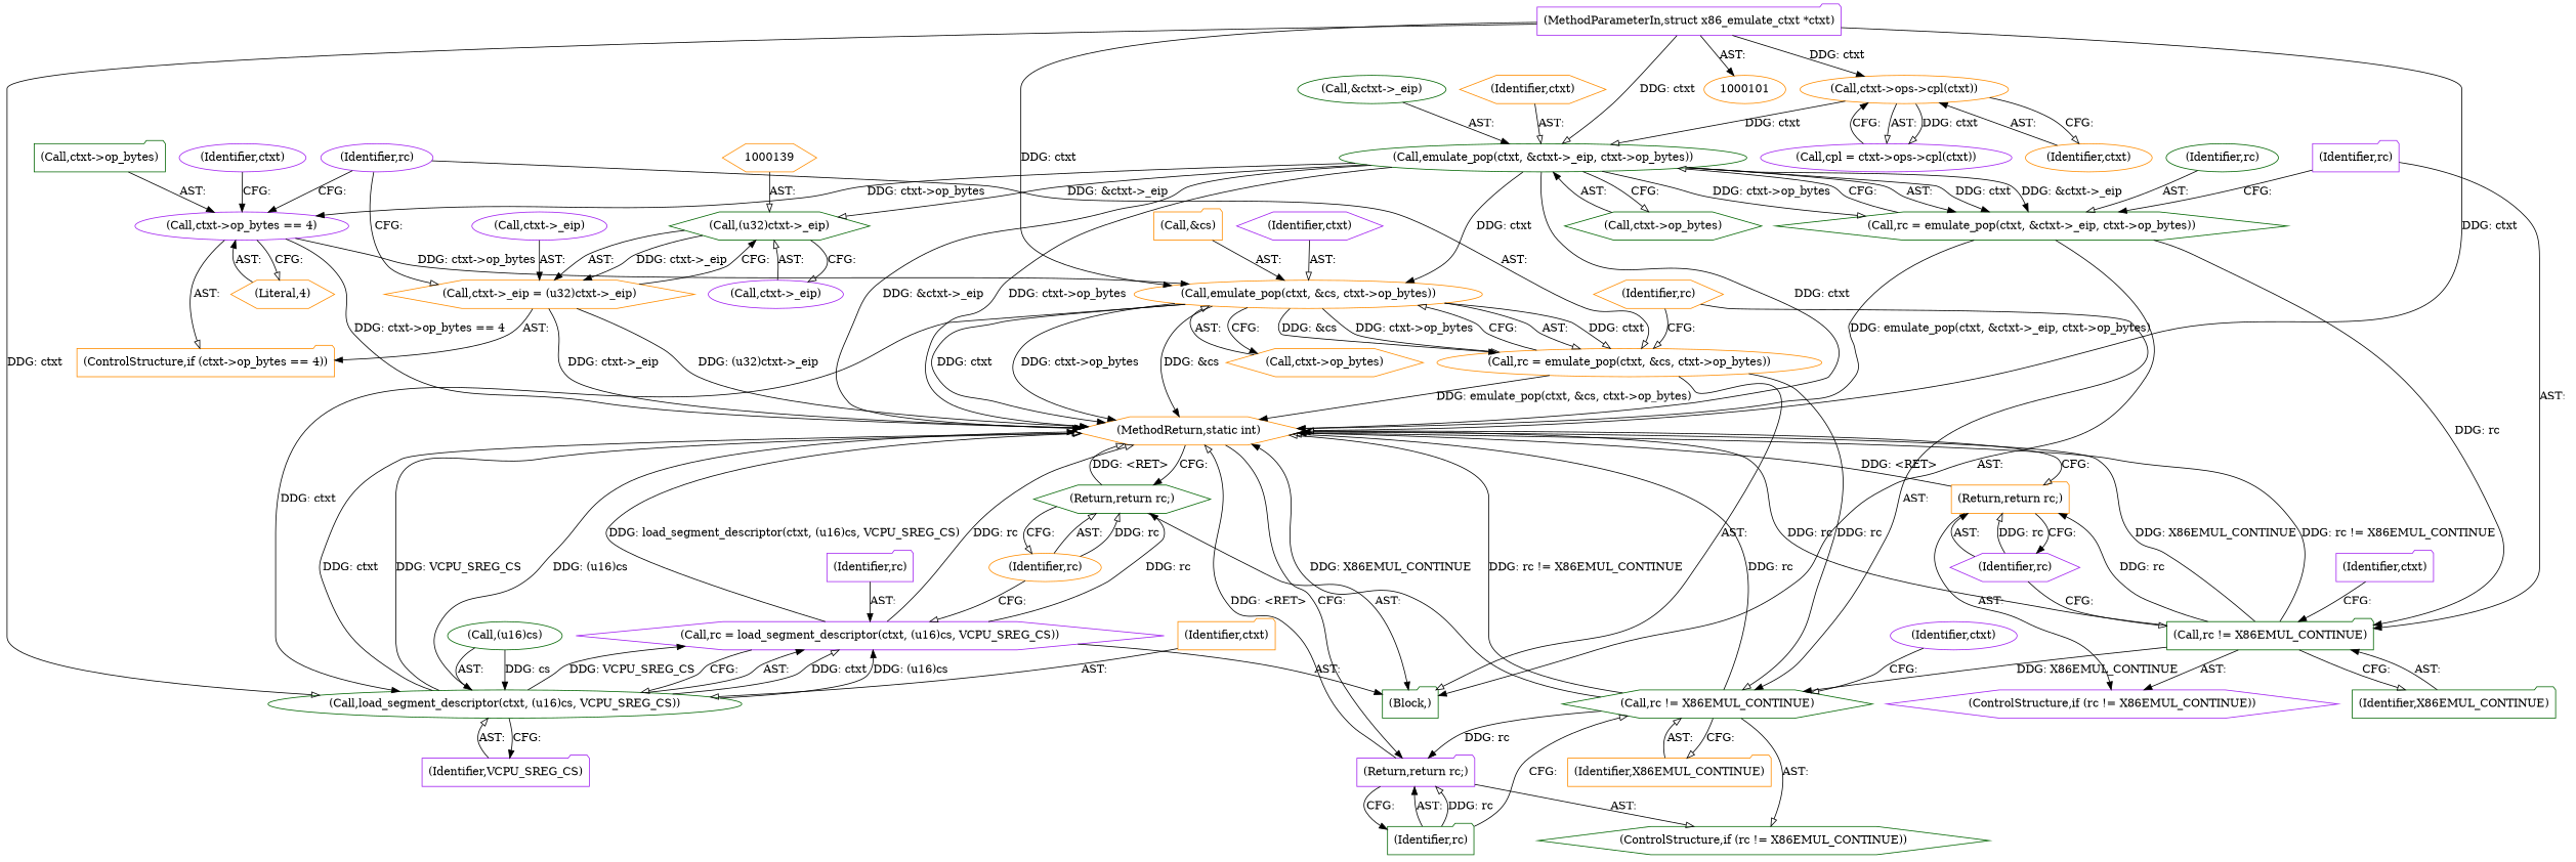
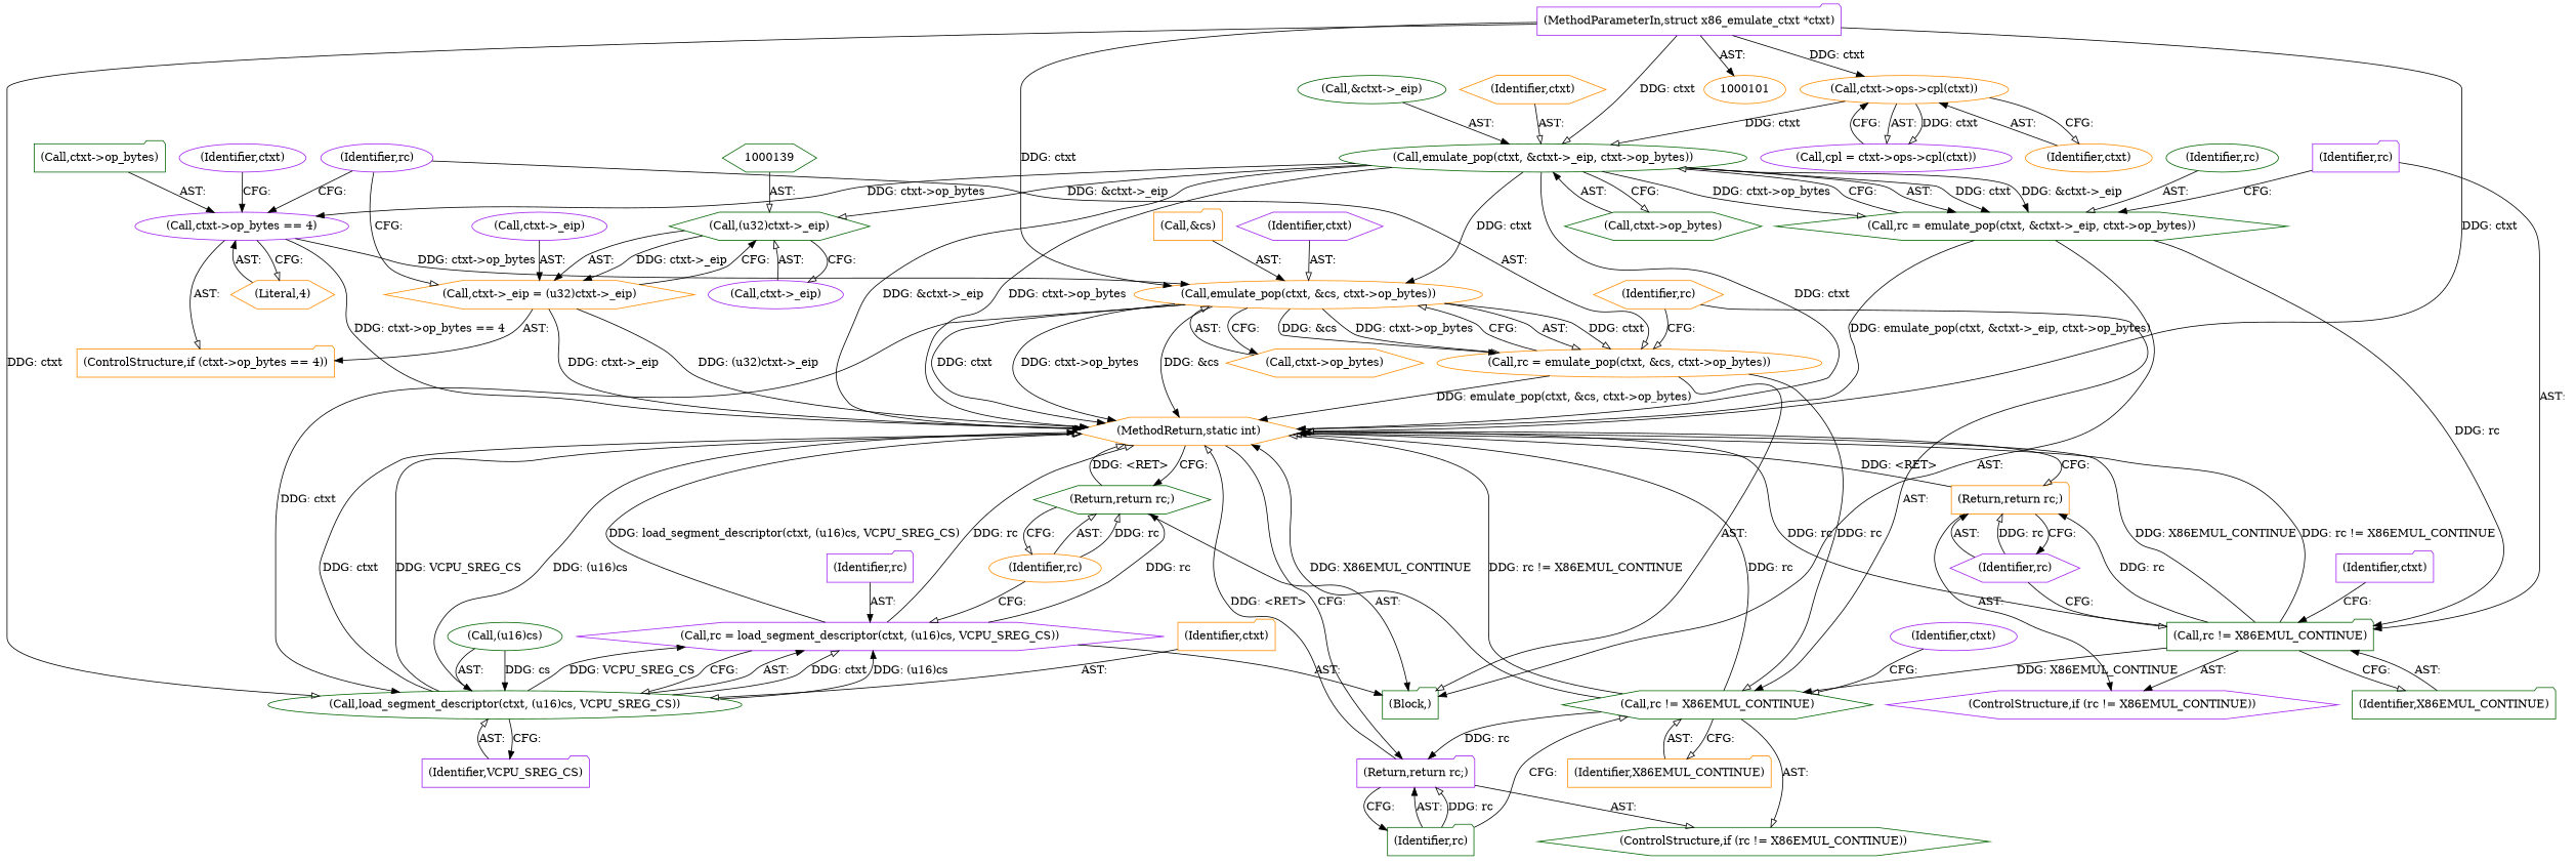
  digraph {
    node [color=darkorange shape=ellipse]
    edge [arrowhead=normal]
    n1 [color=darkgreen label="(Call,emulate_pop(ctxt, &ctxt->_eip, ctxt->op_bytes))"]
    n2 [color=darkgreen label="(Call,rc = emulate_pop(ctxt, &ctxt->_eip, ctxt->op_bytes))" shape=hexagon]
    n3 [color=purple label="(Call,ctxt->op_bytes == 4)"]
    n4 [label="(Call,emulate_pop(ctxt, &cs, ctxt->op_bytes))"]
    n5 [color=darkgreen label="(Call,(u32)ctxt->_eip)" shape=hexagon]
    n6 [color=darkgreen label="(Call,ctxt->op_bytes)" shape=hexagon]
    n7 [label="(MethodReturn,static int)" shape=hexagon]
    n8 [color=darkgreen label="(Call,rc != X86EMUL_CONTINUE)" shape=folder]
    n9 [color=darkgreen label="(Block,)" shape=folder]
    n10 [label="(Literal,4)" shape=hexagon]
    n11 [label="(ControlStructure,if (ctxt->op_bytes == 4))" shape=folder]
    n12 [color=darkgreen label="(Call,load_segment_descriptor(ctxt, (u16)cs, VCPU_SREG_CS))"]
    n13 [label="(Call,rc = emulate_pop(ctxt, &cs, ctxt->op_bytes))"]
    n14 [label="(Call,ctxt->op_bytes)" shape=hexagon]
    n15 [label="(Call,ctxt->_eip = (u32)ctxt->_eip)" shape=hexagon]
    n16 [color=purple label="(Call,ctxt->_eip)"]
    n17 [label="(Return,return rc;)" shape=folder]
    n18 [color=purple label="(Return,return rc;)" shape=folder]
    n19 [color=darkgreen label="(Return,return rc;)" shape=hexagon]
    n20 [label="(Call,ctxt->ops->cpl(ctxt))"]
    n21 [color=purple label="(Call,cpl = ctxt->ops->cpl(ctxt))"]
    n22 [label="(Identifier,ctxt)"]
    n23 [color=purple label="(MethodParameterIn,struct x86_emulate_ctxt *ctxt)" shape=folder]
    1000101
    n25 [color=purple label="(Call,rc = load_segment_descriptor(ctxt, (u16)cs, VCPU_SREG_CS))" shape=hexagon]
    n26 [color=purple label="(Identifier,VCPU_SREG_CS)" shape=folder]
    n27 [color=darkgreen label="(Call,rc != X86EMUL_CONTINUE)" shape=hexagon]
    n28 [color=darkgreen label="(Identifier,X86EMUL_CONTINUE)" shape=folder]
    n29 [color=purple label="(ControlStructure,if (rc != X86EMUL_CONTINUE))" shape=hexagon]
    n30 [color=purple label="(Identifier,rc)" shape=hexagon]
    n31 [label="(Identifier,X86EMUL_CONTINUE)" shape=folder]
    n32 [color=darkgreen label="(ControlStructure,if (rc != X86EMUL_CONTINUE))" shape=hexagon]
    n33 [color=darkgreen label="(Identifier,rc)" shape=folder]
    n34 [label="(Identifier,rc)"]
    n35 [color=purple label="(Identifier,ctxt)"]
    n36 [label="(Call,&cs)" shape=folder]
    n37 [color=darkgreen label="(Call,(u16)cs)"]
    n38 [color=purple label="(Identifier,rc)" shape=folder]
    n39 [color=darkgreen label="(Call,ctxt->op_bytes)" shape=folder]
    n40 [label="(Identifier,ctxt)" shape=folder]
    n41 [color=purple label="(Identifier,ctxt)"]
    n42 [color=purple label="(Identifier,ctxt)" shape=folder]
    n43 [color=purple label="(Identifier,rc)"]
    n44 [color=purple label="(Call,ctxt->_eip)"]
    n45 [color=purple label="(Identifier,ctxt)" shape=hexagon]
    n46 [color=darkgreen label="(Identifier,rc)"]
    n47 [color=purple label="(Identifier,rc)" shape=folder]
    n48 [color=darkgreen label="(Call,&ctxt->_eip)"]
    n49 [label="(Identifier,rc)" shape=hexagon]
    n50 [label="(Identifier,ctxt)" shape=hexagon]
-   1000139 [shape=hexagon]
+   1000139 [color=darkgreen shape=hexagon]
    n1 -> n2 [label="AST: "]
    n1 -> n2 [label="DDG: ctxt"]
    n1 -> n2 [label="DDG: &ctxt->_eip"]
    n1 -> n2 [arrowhead=onormal label="DDG: ctxt->op_bytes"]
    n1 -> n3 [label="DDG: ctxt->op_bytes"]
    n1 -> n4 [label="DDG: ctxt"]
    n1 -> n5 [arrowhead=onormal label="DDG: &ctxt->_eip"]
    n1 -> n6 [arrowhead=onormal label="CFG: "]
    n1 -> n7 [label="DDG: &ctxt->_eip"]
    n1 -> n7 [arrowhead=onormal label="DDG: ctxt->op_bytes"]
    n1 -> n7 [label="DDG: ctxt"]
    n2 -> n1 [arrowhead=onormal label="CFG: "]
    n2 -> n7 [arrowhead=onormal label="DDG: emulate_pop(ctxt, &ctxt->_eip, ctxt->op_bytes)"]
    n2 -> n8 [label="DDG: rc"]
    n2 -> n9 [label="AST: "]
    n3 -> n4 [label="DDG: ctxt->op_bytes"]
    n3 -> n7 [label="DDG: ctxt->op_bytes == 4"]
    n3 -> n10 [arrowhead=onormal label="CFG: "]
    n3 -> n11 [arrowhead=onormal label="AST: "]
    n4 -> n7 [label="DDG: ctxt"]
    n4 -> n7 [label="DDG: ctxt->op_bytes"]
    n4 -> n7 [label="DDG: &cs"]
    n4 -> n12 [label="DDG: ctxt"]
    n4 -> n13 [arrowhead=onormal label="AST: "]
    n4 -> n13 [arrowhead=onormal label="DDG: ctxt"]
    n4 -> n13 [label="DDG: &cs"]
    n4 -> n13 [arrowhead=onormal label="DDG: ctxt->op_bytes"]
    n4 -> n14 [label="CFG: "]
    n5 -> n15 [label="AST: "]
    n5 -> n15 [label="DDG: ctxt->_eip"]
    n5 -> n16 [arrowhead=onormal label="CFG: "]
    n6 -> n1 [label="AST: "]
    n7 -> n17 [arrowhead=onormal label="CFG: "]
    n7 -> n18 [label="CFG: "]
    n7 -> n19 [label="CFG: "]
    n8 -> n7 [label="DDG: X86EMUL_CONTINUE"]
    n8 -> n7 [arrowhead=onormal label="DDG: rc != X86EMUL_CONTINUE"]
    n8 -> n7 [arrowhead=onormal label="DDG: rc"]
    n8 -> n17 [label="DDG: rc"]
    n8 -> n27 [label="DDG: X86EMUL_CONTINUE"]
    n8 -> n28 [arrowhead=onormal label="CFG: "]
    n8 -> n29 [label="AST: "]
    n10 -> n3 [label="AST: "]
    n12 -> n7 [arrowhead=onormal label="DDG: VCPU_SREG_CS"]
    n12 -> n7 [label="DDG: (u16)cs"]
    n12 -> n7 [arrowhead=onormal label="DDG: ctxt"]
    n12 -> n25 [label="AST: "]
    n12 -> n25 [arrowhead=onormal label="DDG: ctxt"]
    n12 -> n25 [label="DDG: (u16)cs"]
    n12 -> n25 [label="DDG: VCPU_SREG_CS"]
    n12 -> n26 [label="CFG: "]
    n13 -> n4 [arrowhead=onormal label="CFG: "]
    n13 -> n7 [label="DDG: emulate_pop(ctxt, &cs, ctxt->op_bytes)"]
    n13 -> n9 [arrowhead=onormal label="AST: "]
    n13 -> n27 [arrowhead=onormal label="DDG: rc"]
    n14 -> n4 [arrowhead=onormal label="AST: "]
    n15 -> n5 [label="CFG: "]
    n15 -> n7 [label="DDG: (u32)ctxt->_eip"]
    n15 -> n7 [arrowhead=onormal label="DDG: ctxt->_eip"]
    n15 -> n11 [label="AST: "]
    n16 -> n5 [arrowhead=onormal label="AST: "]
    n17 -> n7 [label="DDG: <RET>"]
    n17 -> n29 [label="AST: "]
    n17 -> n30 [label="CFG: "]
    n18 -> n7 [arrowhead=onormal label="DDG: <RET>"]
    n18 -> n32 [arrowhead=onormal label="AST: "]
    n18 -> n33 [label="CFG: "]
    n19 -> n7 [arrowhead=onormal label="DDG: <RET>"]
    n19 -> n9 [label="AST: "]
    n19 -> n34 [arrowhead=onormal label="CFG: "]
    n20 -> n1 [arrowhead=onormal label="DDG: ctxt"]
    n20 -> n21 [arrowhead=onormal label="AST: "]
    n20 -> n21 [arrowhead=onormal label="DDG: ctxt"]
    n20 -> n22 [arrowhead=onormal label="CFG: "]
    n21 -> n20 [label="CFG: "]
    n22 -> n20 [label="AST: "]
    n23 -> n1 [arrowhead=onormal label="DDG: ctxt"]
    n23 -> n4 [label="DDG: ctxt"]
    n23 -> n7 [arrowhead=onormal label="DDG: ctxt"]
    n23 -> n12 [arrowhead=onormal label="DDG: ctxt"]
    n23 -> n20 [label="DDG: ctxt"]
    n23 -> 1000101 [label="AST: "]
    n25 -> n7 [arrowhead=onormal label="DDG: rc"]
    n25 -> n7 [arrowhead=onormal label="DDG: load_segment_descriptor(ctxt, (u16)cs, VCPU_SREG_CS)"]
    n25 -> n9 [label="AST: "]
    n25 -> n12 [arrowhead=onormal label="CFG: "]
    n25 -> n19 [label="DDG: rc"]
    n26 -> n12 [arrowhead=onormal label="AST: "]
    n27 -> n7 [arrowhead=onormal label="DDG: rc != X86EMUL_CONTINUE"]
    n27 -> n7 [arrowhead=onormal label="DDG: rc"]
    n27 -> n7 [label="DDG: X86EMUL_CONTINUE"]
    n27 -> n18 [label="DDG: rc"]
    n27 -> n31 [arrowhead=onormal label="CFG: "]
    n27 -> n32 [arrowhead=onormal label="AST: "]
    n28 -> n8 [label="AST: "]
    n30 -> n8 [arrowhead=onormal label="CFG: "]
    n30 -> n17 [label="AST: "]
    n30 -> n17 [arrowhead=onormal label="DDG: rc"]
    n31 -> n27 [arrowhead=onormal label="AST: "]
    n33 -> n18 [label="AST: "]
    n33 -> n18 [arrowhead=onormal label="DDG: rc"]
    n33 -> n27 [arrowhead=onormal label="CFG: "]
    n34 -> n19 [arrowhead=onormal label="AST: "]
    n34 -> n19 [arrowhead=onormal label="DDG: rc"]
    n34 -> n25 [arrowhead=onormal label="CFG: "]
    n35 -> n3 [label="CFG: "]
    n36 -> n4 [label="AST: "]
    n37 -> n12 [label="AST: "]
    n37 -> n12 [label="DDG: cs"]
    n38 -> n25 [label="AST: "]
    n39 -> n3 [label="AST: "]
    n40 -> n12 [arrowhead=onormal label="AST: "]
    n41 -> n27 [arrowhead=onormal label="CFG: "]
    n42 -> n8 [label="CFG: "]
    n43 -> n3 [label="CFG: "]
    n43 -> n13 [arrowhead=onormal label="AST: "]
    n43 -> n15 [arrowhead=onormal label="CFG: "]
    n44 -> n15 [label="AST: "]
    n45 -> n4 [arrowhead=onormal label="AST: "]
    n46 -> n2 [arrowhead=onormal label="AST: "]
    n47 -> n2 [label="CFG: "]
    n47 -> n8 [label="AST: "]
    n48 -> n1 [label="AST: "]
    n49 -> n13 [arrowhead=onormal label="CFG: "]
    n49 -> n27 [label="AST: "]
    n50 -> n1 [arrowhead=onormal label="AST: "]
    1000139 -> n5 [arrowhead=onormal label="AST: "]
  }
